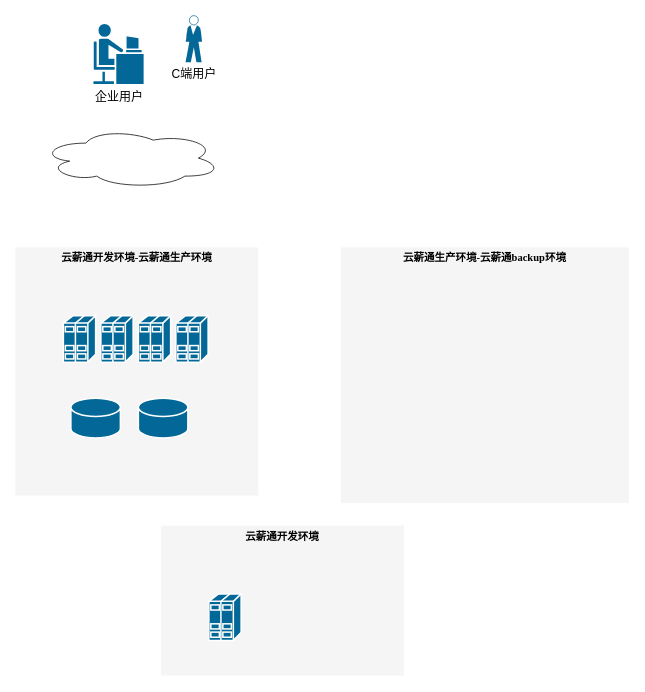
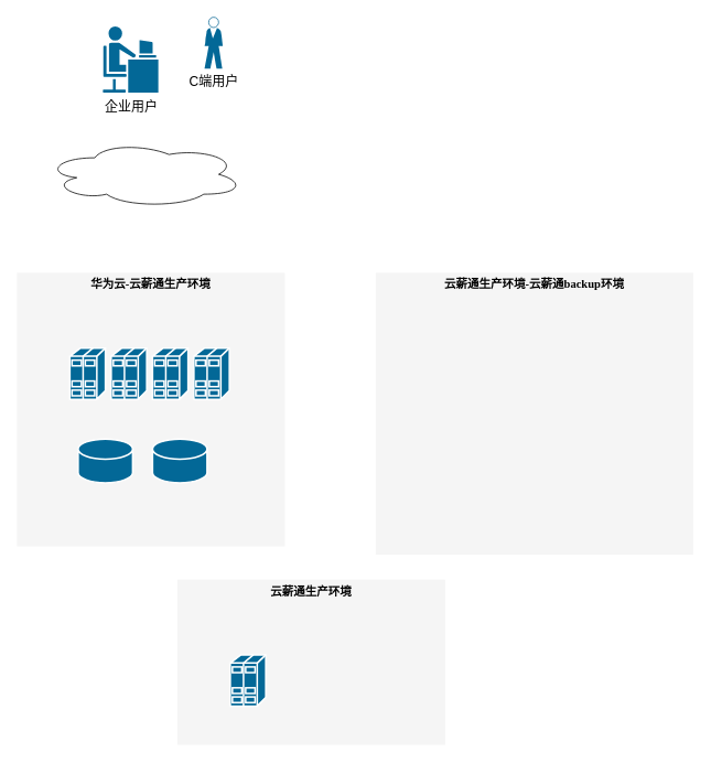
  <mxCell id="0" />
  <mxCell id="1" parent="0" />
- <mxCell id="2" value="云薪通开发环境-云薪通生产环境" style="whiteSpace=wrap;html=1;rounded=0;shadow=0;comic=0;strokeWidth=1;fontFamily=Verdana;fontSize=14;fillColor=#f5f5f5;strokeColor=none;fontStyle=1;verticalAlign=top;" parent="1" vertex="1"><mxGeometry x="20" y="329" width="324" height="331" as="geometry" /></mxCell>
+ <mxCell id="2" value="华为云-云薪通生产环境" style="whiteSpace=wrap;html=1;rounded=0;shadow=0;comic=0;strokeWidth=1;fontFamily=Verdana;fontSize=14;fillColor=#f5f5f5;strokeColor=none;fontStyle=1;verticalAlign=top;" parent="1" vertex="1"><mxGeometry x="20" y="329" width="324" height="331" as="geometry" /></mxCell>
  <mxCell id="3" value="云薪通生产环境-云薪通backup环境" style="whiteSpace=wrap;html=1;rounded=0;shadow=0;comic=0;strokeWidth=1;fontFamily=Verdana;fontSize=14;fillColor=#f5f5f5;strokeColor=none;fontStyle=1;verticalAlign=top;" vertex="1" parent="1"><mxGeometry x="454" y="329" width="384" height="341" as="geometry" /></mxCell>
  <mxCell id="4" value="" style="shape=mxgraph.cisco.servers.standard_host;html=1;pointerEvents=1;dashed=0;fillColor=#036897;strokeColor=#ffffff;strokeWidth=2;verticalLabelPosition=bottom;verticalAlign=top;align=center;outlineConnect=0;" vertex="1" parent="1"><mxGeometry x="84" y="420" width="43" height="62" as="geometry" /></mxCell>
  <mxCell id="5" value="" style="shape=mxgraph.cisco.servers.standard_host;html=1;pointerEvents=1;dashed=0;fillColor=#036897;strokeColor=#ffffff;strokeWidth=2;verticalLabelPosition=bottom;verticalAlign=top;align=center;outlineConnect=0;" vertex="1" parent="1"><mxGeometry x="134" y="420" width="43" height="62" as="geometry" /></mxCell>
  <mxCell id="6" value="" style="shape=mxgraph.cisco.servers.standard_host;html=1;pointerEvents=1;dashed=0;fillColor=#036897;strokeColor=#ffffff;strokeWidth=2;verticalLabelPosition=bottom;verticalAlign=top;align=center;outlineConnect=0;" vertex="1" parent="1"><mxGeometry x="184" y="420" width="43" height="62" as="geometry" /></mxCell>
  <mxCell id="7" value="" style="shape=mxgraph.cisco.servers.standard_host;html=1;pointerEvents=1;dashed=0;fillColor=#036897;strokeColor=#ffffff;strokeWidth=2;verticalLabelPosition=bottom;verticalAlign=top;align=center;outlineConnect=0;" vertex="1" parent="1"><mxGeometry x="234" y="420" width="43" height="62" as="geometry" /></mxCell>
  <mxCell id="8" value="" style="shape=mxgraph.cisco.storage.relational_database;html=1;pointerEvents=1;dashed=0;fillColor=#036897;strokeColor=#ffffff;strokeWidth=2;verticalLabelPosition=bottom;verticalAlign=top;align=center;outlineConnect=0;" vertex="1" parent="1"><mxGeometry x="94" y="530" width="66" height="53" as="geometry" /></mxCell>
  <mxCell id="9" value="" style="shape=mxgraph.cisco.storage.relational_database;html=1;pointerEvents=1;dashed=0;fillColor=#036897;strokeColor=#ffffff;strokeWidth=2;verticalLabelPosition=bottom;verticalAlign=top;align=center;outlineConnect=0;" vertex="1" parent="1"><mxGeometry x="184" y="530" width="66" height="53" as="geometry" /></mxCell>
  <mxCell id="10" value="&lt;font style=&quot;font-size: 16px&quot;&gt;企业用户&lt;/font&gt;" style="shape=mxgraph.cisco.people.androgenous_person;html=1;pointerEvents=1;dashed=0;fillColor=#036897;strokeColor=#ffffff;strokeWidth=2;verticalLabelPosition=bottom;verticalAlign=top;align=center;outlineConnect=0;" vertex="1" parent="1"><mxGeometry x="123" y="30" width="69" height="82" as="geometry" /></mxCell>
  <mxCell id="11" value="&lt;font style=&quot;font-size: 16px&quot;&gt;C端用户&lt;/font&gt;" style="shape=mxgraph.cisco.people.standing_man;html=1;pointerEvents=1;dashed=0;fillColor=#036897;strokeColor=#ffffff;strokeWidth=2;verticalLabelPosition=bottom;verticalAlign=top;align=center;outlineConnect=0;" vertex="1" parent="1"><mxGeometry x="247" y="20" width="22" height="62" as="geometry" /></mxCell>
  <mxCell id="12" value="" style="ellipse;shape=cloud;whiteSpace=wrap;html=1;" vertex="1" parent="1"><mxGeometry x="54" y="170" width="240" height="80" as="geometry" /></mxCell>
- <mxCell id="13" value="云薪通开发环境" style="whiteSpace=wrap;html=1;rounded=0;shadow=0;comic=0;strokeWidth=1;fontFamily=Verdana;fontSize=14;fillColor=#f5f5f5;strokeColor=none;fontStyle=1;verticalAlign=top;" vertex="1" parent="1"><mxGeometry x="214" y="700" width="324" height="200" as="geometry" /></mxCell>
+ <mxCell id="13" value="云薪通生产环境" style="whiteSpace=wrap;html=1;rounded=0;shadow=0;comic=0;strokeWidth=1;fontFamily=Verdana;fontSize=14;fillColor=#f5f5f5;strokeColor=none;fontStyle=1;verticalAlign=top;" vertex="1" parent="1"><mxGeometry x="214" y="700" width="324" height="200" as="geometry" /></mxCell>
  <mxCell id="14" value="" style="shape=mxgraph.cisco.servers.standard_host;html=1;pointerEvents=1;dashed=0;fillColor=#036897;strokeColor=#ffffff;strokeWidth=2;verticalLabelPosition=bottom;verticalAlign=top;align=center;outlineConnect=0;" vertex="1" parent="1"><mxGeometry x="278" y="791" width="43" height="62" as="geometry" /></mxCell>
  <mxCell id="15" value="" style="shape=image;html=1;verticalAlign=top;verticalLabelPosition=bottom;labelBackgroundColor=#ffffff;imageAspect=0;aspect=fixed;image=https://cdn2.iconfinder.com/data/icons/font-awesome/1792/git-square-128.png" vertex="1" parent="1"><mxGeometry x="414" y="801" width="69" height="69" as="geometry" /></mxCell>
